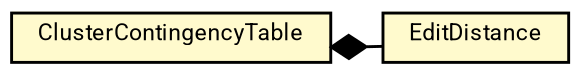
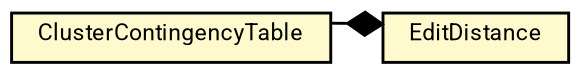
  digraph {
    nodesep=0.15
    rankdir=LR
    ranksep=0.25
    fontname="IBM Plex Mono"
    node [fontcolor=black fontname="IBM Plex Mono" fontsize=8 margin=0 shape=plaintext]
    n1 [height=0 label=<<table title="de.lmu.ifi.dbs.elki.evaluation.clustering.ClusterContingencyTable" border="0" cellborder="1" cellspacing="0" cellpadding="2" bgcolor="LemonChiffon" href="ClusterContingencyTable.html" target="_parent"> 		<tr><td><table border="0" cellspacing="0" cellpadding="1"> 		<tr><td align="center" balign="center"> <font face="Roboto">ClusterContingencyTable</font> </td></tr> 		</table></td></tr> 		</table>> width=0]
    n2 [height=0 label=<<table title="de.lmu.ifi.dbs.elki.evaluation.clustering.EditDistance" border="0" cellborder="1" cellspacing="0" cellpadding="2" bgcolor="lemonChiffon" href="EditDistance.html" target="_parent"> 		<tr><td><table border="0" cellspacing="0" cellpadding="1"> 		<tr><td align="center" balign="center"> <font face="Roboto">EditDistance</font> </td></tr> 		</table></td></tr> 		</table>> width=0]
-   n1 -> n2 [arrowhead=none arrowtail=diamond color=black dir=back fontname="IBM Plex Mono" fontsize=7 labelfontname=Roboto labelfontsize=7 weight=6]
+   n2 -> n1 [arrowhead=none arrowtail=diamond color=black dir=back fontname="IBM Plex Mono" fontsize=7 labelfontname=Roboto labelfontsize=7 weight=6]
  }
